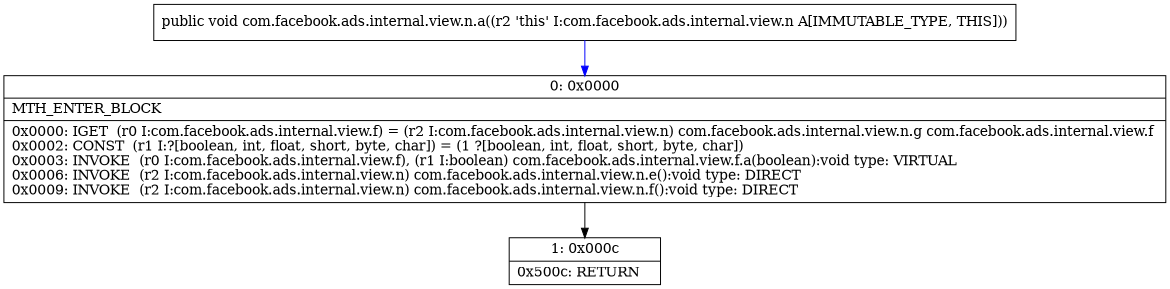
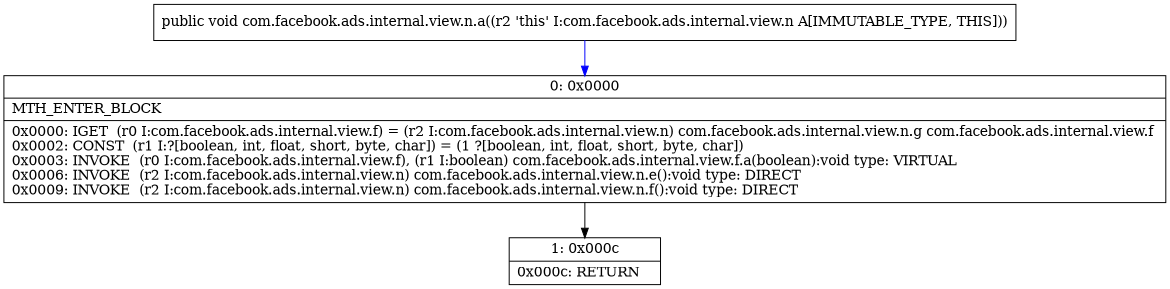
  digraph {
    node [shape=record]
    n1 [label="{0\:\ 0x0000|MTH_ENTER_BLOCK\l|0x0000: IGET  (r0 I:com.facebook.ads.internal.view.f) = (r2 I:com.facebook.ads.internal.view.n) com.facebook.ads.internal.view.n.g com.facebook.ads.internal.view.f \l0x0002: CONST  (r1 I:?[boolean, int, float, short, byte, char]) = (1 ?[boolean, int, float, short, byte, char]) \l0x0003: INVOKE  (r0 I:com.facebook.ads.internal.view.f), (r1 I:boolean) com.facebook.ads.internal.view.f.a(boolean):void type: VIRTUAL \l0x0006: INVOKE  (r2 I:com.facebook.ads.internal.view.n) com.facebook.ads.internal.view.n.e():void type: DIRECT \l0x0009: INVOKE  (r2 I:com.facebook.ads.internal.view.n) com.facebook.ads.internal.view.n.f():void type: DIRECT \l}"]
-   n2 [label="{1\:\ 0x000c|0x500c: RETURN   \l}"]
+   n2 [label="{1\:\ 0x000c|0x000c: RETURN   \l}"]
    n3 [label="{public void com.facebook.ads.internal.view.n.a((r2 'this' I:com.facebook.ads.internal.view.n A[IMMUTABLE_TYPE, THIS])) }"]
    n1 -> n2 [color=black]
    n3 -> n1 [color=blue]
  }
